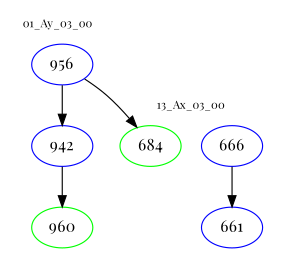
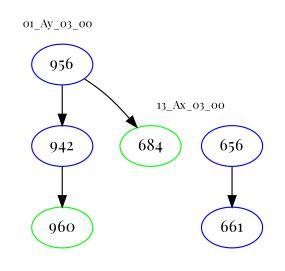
  digraph {
    fontname="Playfair Display"
    node [color=blue fontname="Playfair Display"]
    edge [color=black fontname="Playfair Display"]
    n1 [label=956]
    n2 [label=942]
    n3 [color=green label=960]
-   n4 [label=666]
+   n4 [label=656]
    n5 [label=661]
    n6 [color=green label=684]
    subgraph cluster_1 {
      color=white
      fontsize=10
      label="01_Ay_03_00"
      n1
      n2
      n3
    }
    subgraph cluster_2 {
      color=white
      fontsize=10
      label="13_Ax_03_00"
      n4
      n5
      n6
    }
    n1 -> n2
    n1 -> n6
    n2 -> n3
    n4 -> n5
  }
